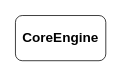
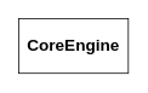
  <mxCell id="0" />
  <mxCell id="1" parent="0" />
- <mxCell id="2" value="&lt;b&gt;&lt;font style=&quot;font-size: 18px&quot;&gt;CoreEngine&lt;/font&gt;&lt;/b&gt;" style="rounded=1;whiteSpace=wrap;html=1;" vertex="1" parent="1"><mxGeometry x="20" y="20" width="120" height="60" as="geometry" /></mxCell>
+ <mxCell id="2" value="&lt;b&gt;&lt;font style=&quot;font-size: 18px&quot;&gt;CoreEngine&lt;/font&gt;&lt;/b&gt;" style="whiteSpace=wrap;html=1;rounded=0;" vertex="1" parent="1"><mxGeometry x="20" y="20" width="120" height="60" as="geometry" /></mxCell>
